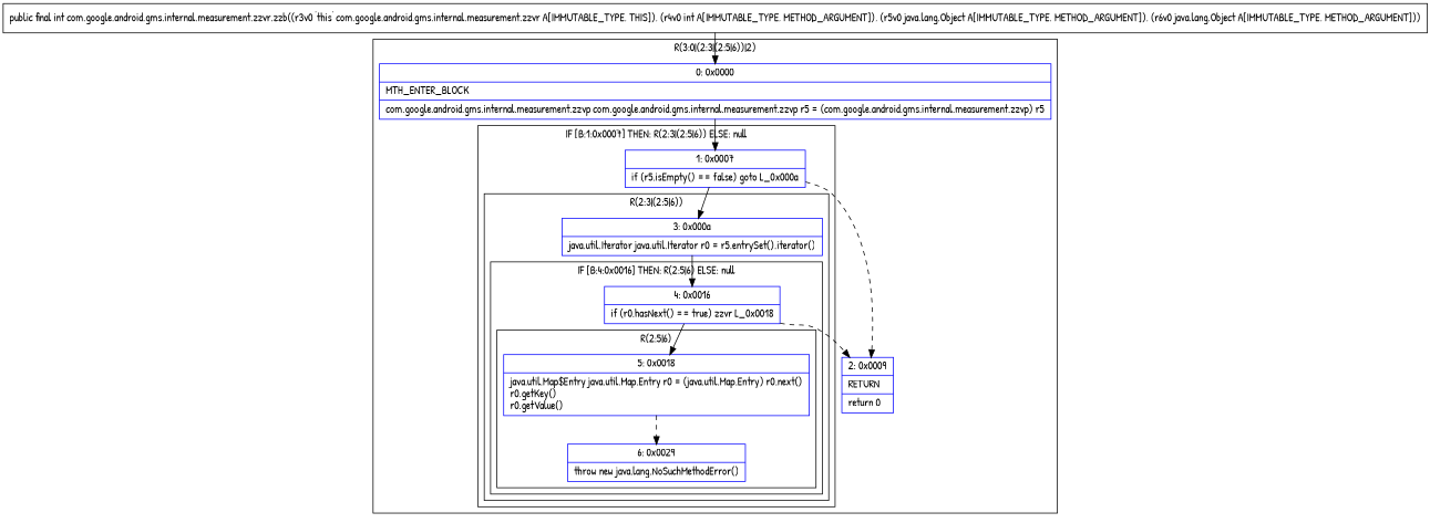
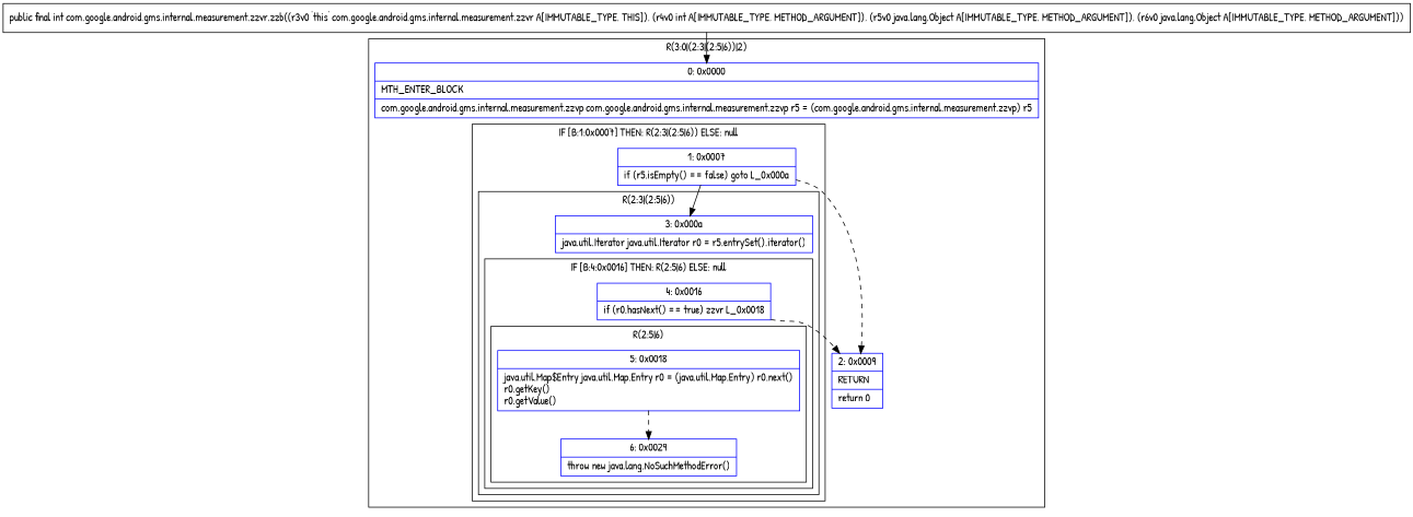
  digraph {
    fontname="Patrick Hand"
    node [color=blue fontname="Patrick Hand" shape=record]
    edge [fontname="Patrick Hand"]
    n1 [label="{5\:\ 0x0018|java.util.Map$Entry java.util.Map.Entry r0 = (java.util.Map.Entry) r0.next()\lr0.getKey()\lr0.getValue()\l}"]
    n2 [label="{6\:\ 0x0029|throw new java.lang.NoSuchMethodError()\l}"]
    n3 [label="{4\:\ 0x0016|if (r0.hasNext() == true) zzvr L_0x0018\l}"]
    n4 [label="{3\:\ 0x000a|java.util.Iterator java.util.Iterator r0 = r5.entrySet().iterator()\l}"]
    n5 [label="{1\:\ 0x0007|if (r5.isEmpty() == false) goto L_0x000a\l}"]
    n6 [label="{0\:\ 0x0000|MTH_ENTER_BLOCK\l|com.google.android.gms.internal.measurement.zzvp com.google.android.gms.internal.measurement.zzvp r5 = (com.google.android.gms.internal.measurement.zzvp) r5\l}"]
    n7 [label="{2\:\ 0x0009|RETURN\l|return 0\l}"]
    n8 [label="{public final int com.google.android.gms.internal.measurement.zzvr.zzb((r3v0 'this' com.google.android.gms.internal.measurement.zzvr A[IMMUTABLE_TYPE, THIS]), (r4v0 int A[IMMUTABLE_TYPE, METHOD_ARGUMENT]), (r5v0 java.lang.Object A[IMMUTABLE_TYPE, METHOD_ARGUMENT]), (r6v0 java.lang.Object A[IMMUTABLE_TYPE, METHOD_ARGUMENT])) }" color=""]
    subgraph cluster_1 {
      label="R(3:0|(2:3|(2:5|6))|2)"
      n6
      n7
      subgraph cluster_2 {
        label="IF [B:1:0x0007] THEN: R(2:3|(2:5|6)) ELSE: null"
        n5
        subgraph cluster_3 {
          label="R(2:3|(2:5|6))"
          n4
          subgraph cluster_4 {
            label="IF [B:4:0x0016] THEN: R(2:5|6) ELSE: null"
            n3
            subgraph cluster_5 {
              label="R(2:5|6)"
              n1
              n2
            }
          }
        }
      }
    }
    n1 -> n2 [style=dashed]
-   n3 -> n1
    n3 -> n7 [style=dashed]
-   n4 -> n3
    n5 -> n4
    n5 -> n7 [style=dashed]
-   n6 -> n5
    n8 -> n6
  }
